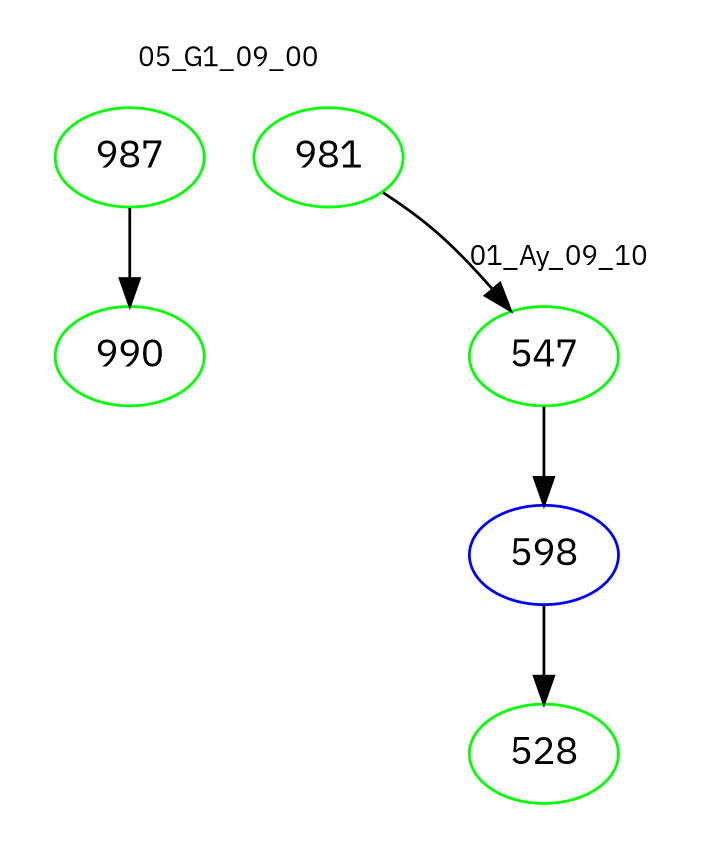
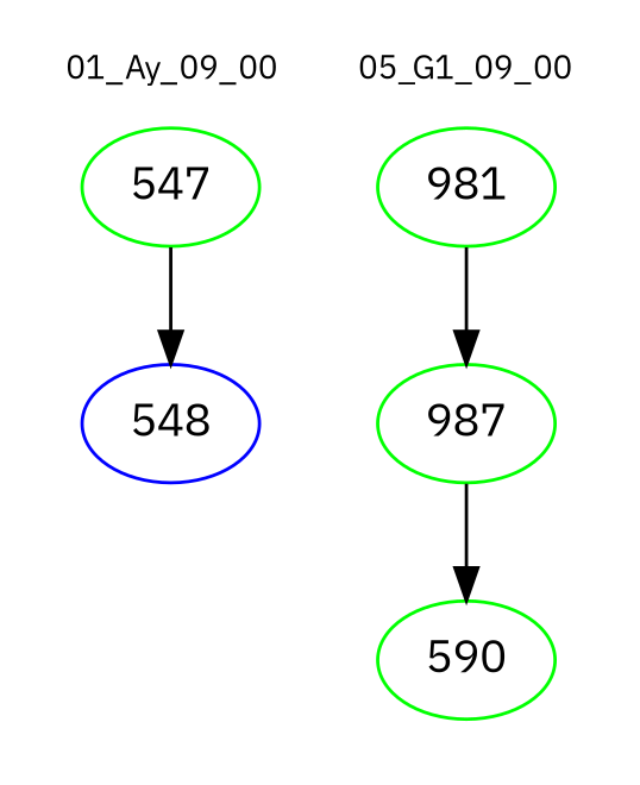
  digraph {
    fontname="IBM Plex Sans"
    node [color=green fontname="IBM Plex Sans"]
    edge [color=black fontname="IBM Plex Sans"]
    n1 [label=547]
-   n2 [color=blue label=598]
-   n3 [label=528]
+   n2 [color=blue label=548]
    n4 [label=981]
    n5 [label=987]
-   n6 [label=990]
+   n6 [label=590]
    subgraph cluster_1 {
      color=white
      fontsize=10
-     label="01_Ay_09_10"
+     label="01_Ay_09_00"
      n1
      n2
-     n3
    }
    subgraph cluster_2 {
      color=white
      fontsize=10
      label="05_G1_09_00"
      n4
      n5
      n6
    }
    n1 -> n2
-   n2 -> n3
-   n4 -> n1
+   n4 -> n5
    n5 -> n6
  }
